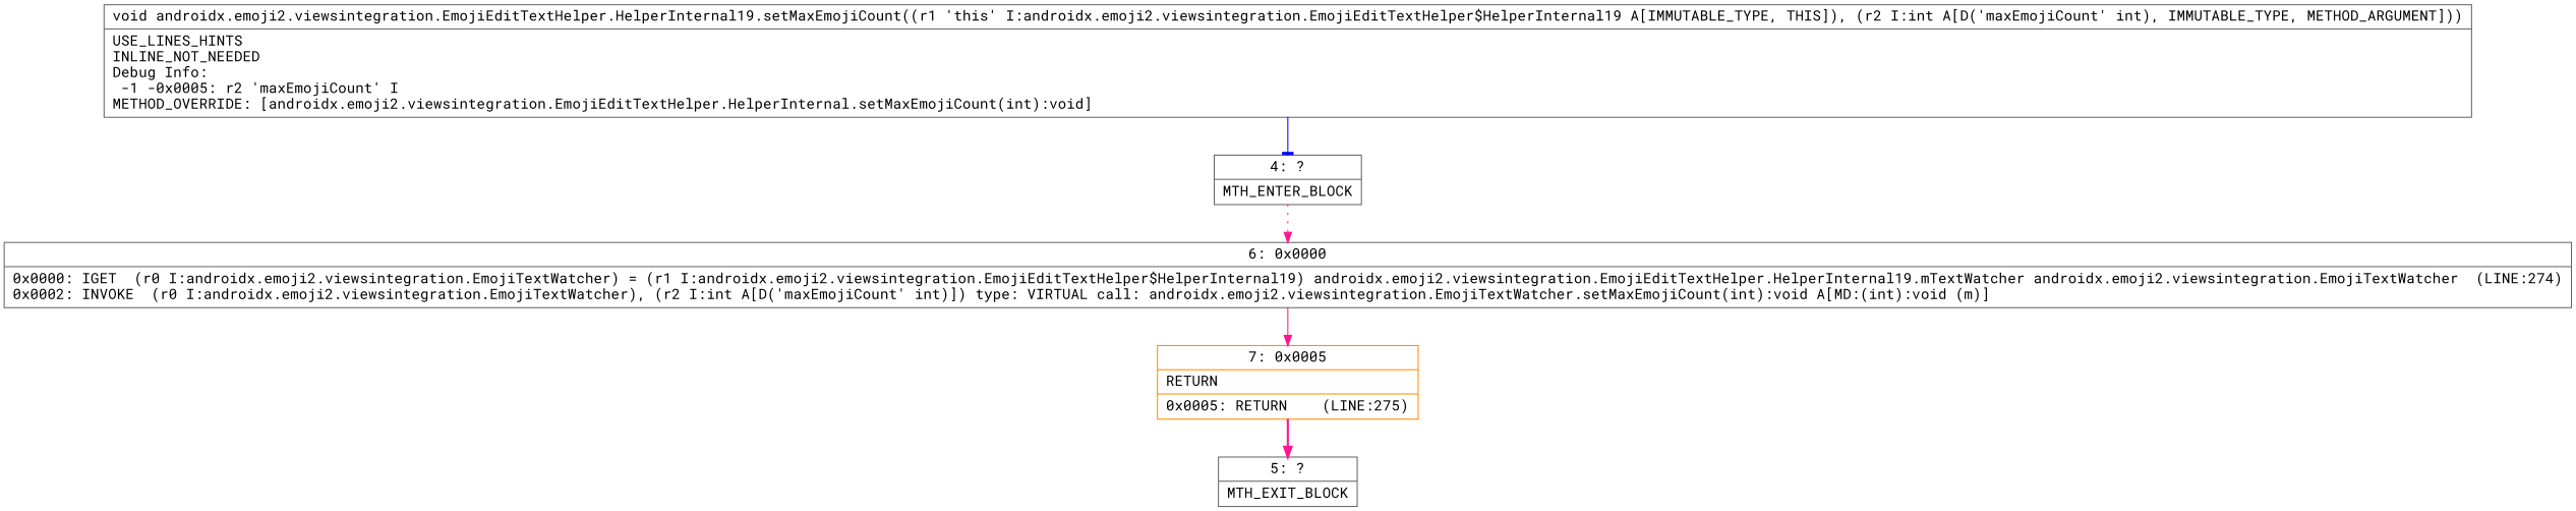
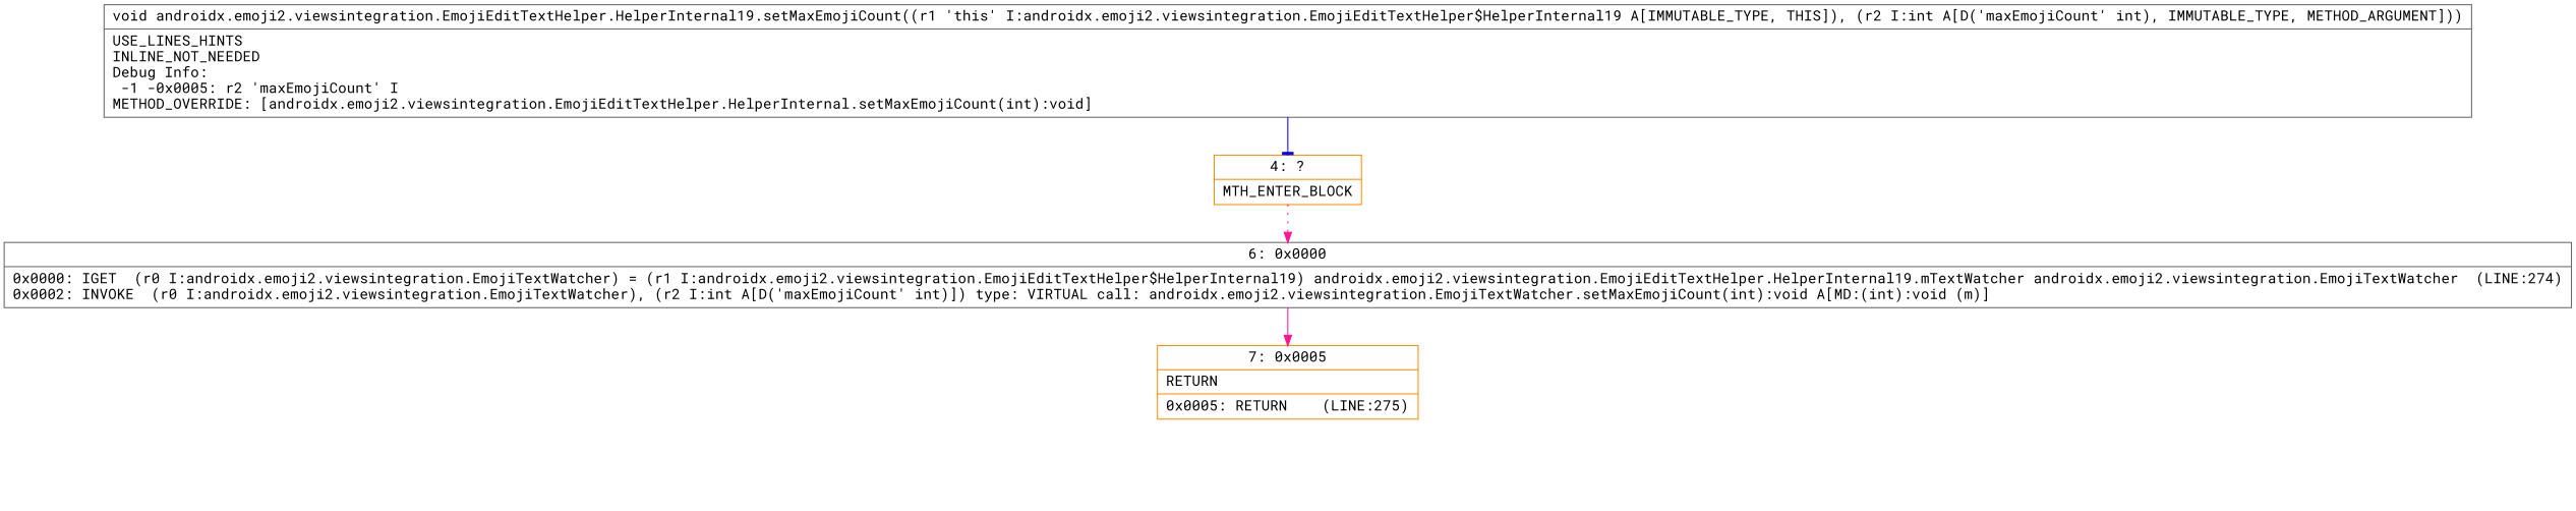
  digraph {
    fontname="Roboto Mono"
    node [color=gray40 fontname="Roboto Mono" shape=record]
    edge [arrowhead=normal color=deeppink fontname="Roboto Mono" style=solid]
-   n1 [label="{4\:\ ?|MTH_ENTER_BLOCK\l}"]
+   n1 [color=darkorange label="{4\:\ ?|MTH_ENTER_BLOCK\l}"]
    n2 [label="{6\:\ 0x0000|0x0000: IGET  (r0 I:androidx.emoji2.viewsintegration.EmojiTextWatcher) = (r1 I:androidx.emoji2.viewsintegration.EmojiEditTextHelper$HelperInternal19) androidx.emoji2.viewsintegration.EmojiEditTextHelper.HelperInternal19.mTextWatcher androidx.emoji2.viewsintegration.EmojiTextWatcher  (LINE:274)\l0x0002: INVOKE  (r0 I:androidx.emoji2.viewsintegration.EmojiTextWatcher), (r2 I:int A[D('maxEmojiCount' int)]) type: VIRTUAL call: androidx.emoji2.viewsintegration.EmojiTextWatcher.setMaxEmojiCount(int):void A[MD:(int):void (m)]\l}"]
    n3 [color=darkorange label="{7\:\ 0x0005|RETURN\l|0x0005: RETURN    (LINE:275)\l}"]
-   n4 [label="{5\:\ ?|MTH_EXIT_BLOCK\l}"]
    n5 [label="{void androidx.emoji2.viewsintegration.EmojiEditTextHelper.HelperInternal19.setMaxEmojiCount((r1 'this' I:androidx.emoji2.viewsintegration.EmojiEditTextHelper$HelperInternal19 A[IMMUTABLE_TYPE, THIS]), (r2 I:int A[D('maxEmojiCount' int), IMMUTABLE_TYPE, METHOD_ARGUMENT]))  | USE_LINES_HINTS\lINLINE_NOT_NEEDED\lDebug Info:\l  \-1 \-0x0005: r2 'maxEmojiCount' I\lMETHOD_OVERRIDE: [androidx.emoji2.viewsintegration.EmojiEditTextHelper.HelperInternal.setMaxEmojiCount(int):void]\l}"]
    n1 -> n2 [style=dotted]
    n2 -> n3
-   n3 -> n4 [style=bold]
    n5 -> n1 [arrowhead=tee color=blue]
  }
